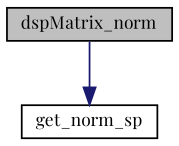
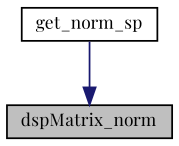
  digraph {
    rankdir=TB
    fontname="Playfair Display"
    node [color=black fontname="Playfair Display" fontsize=10 shape=record style=filled]
    n1 [fillcolor=grey75 fontcolor=black height=0.2 label=dspMatrix_norm width=0.4]
    n2 [fillcolor=white height=0.2 label=get_norm_sp width=0.4]
-   n1 -> n2 [color=midnightblue fontname="Playfair Display" fontsize=10 labelfontname=FreeSans labelfontsize=10 style=solid]
+   n2 -> n1 [color=midnightblue fontname="Playfair Display" fontsize=10 labelfontname=FreeSans labelfontsize=10 style=solid]
  }
